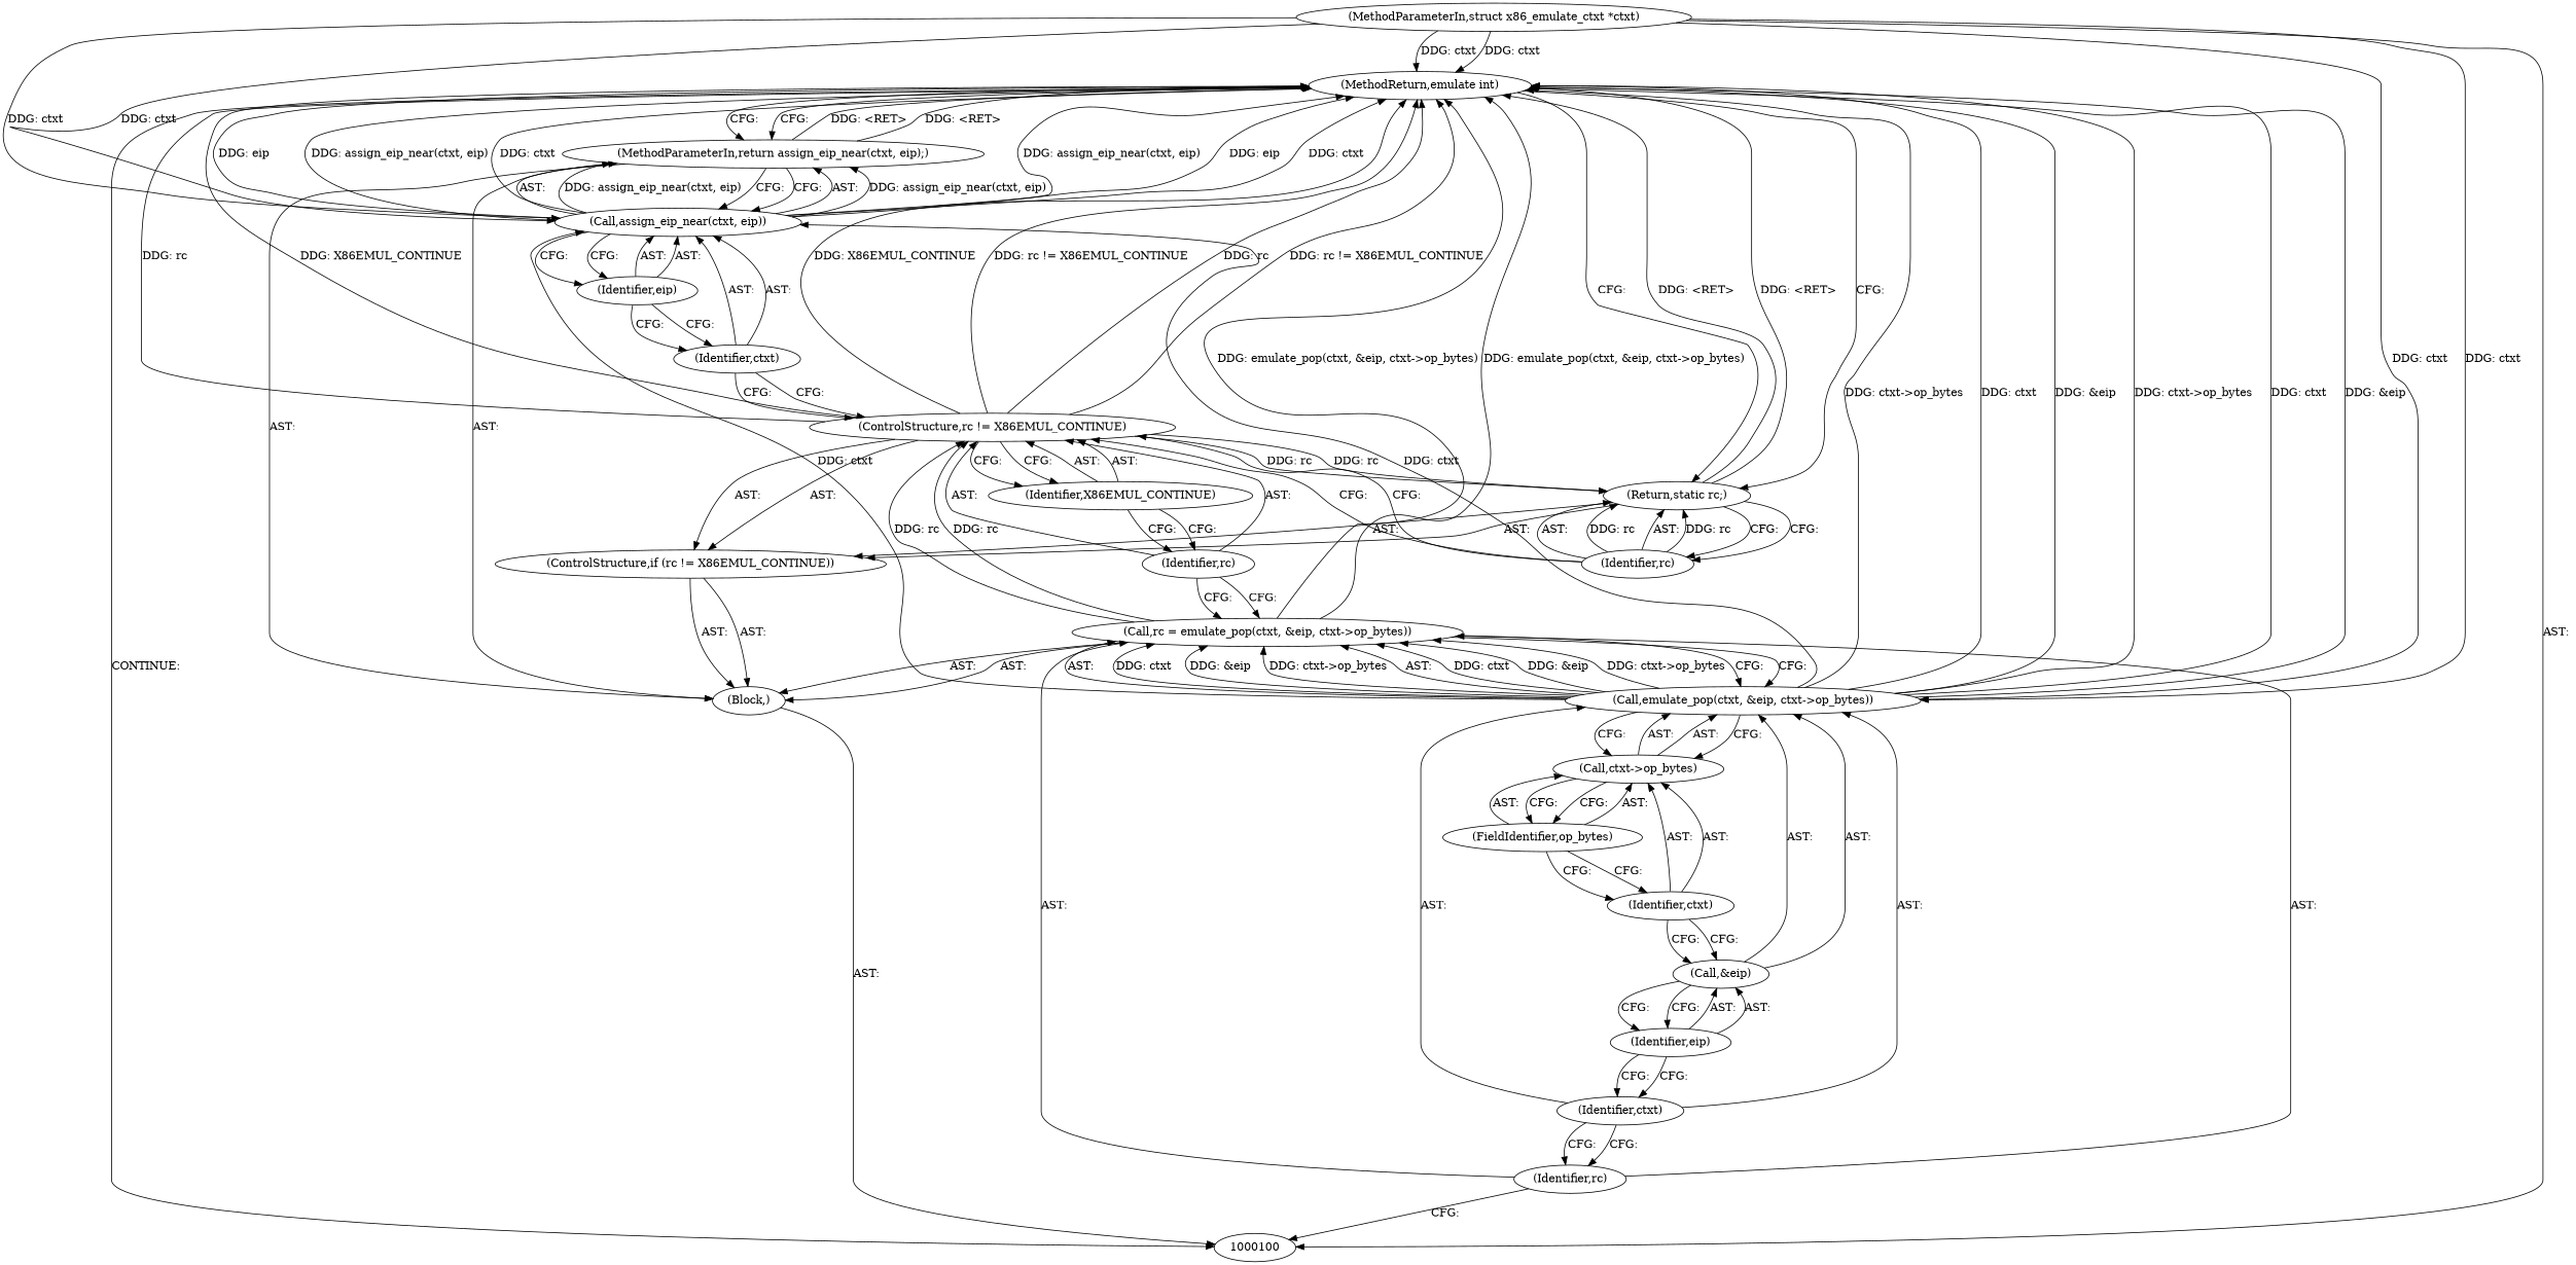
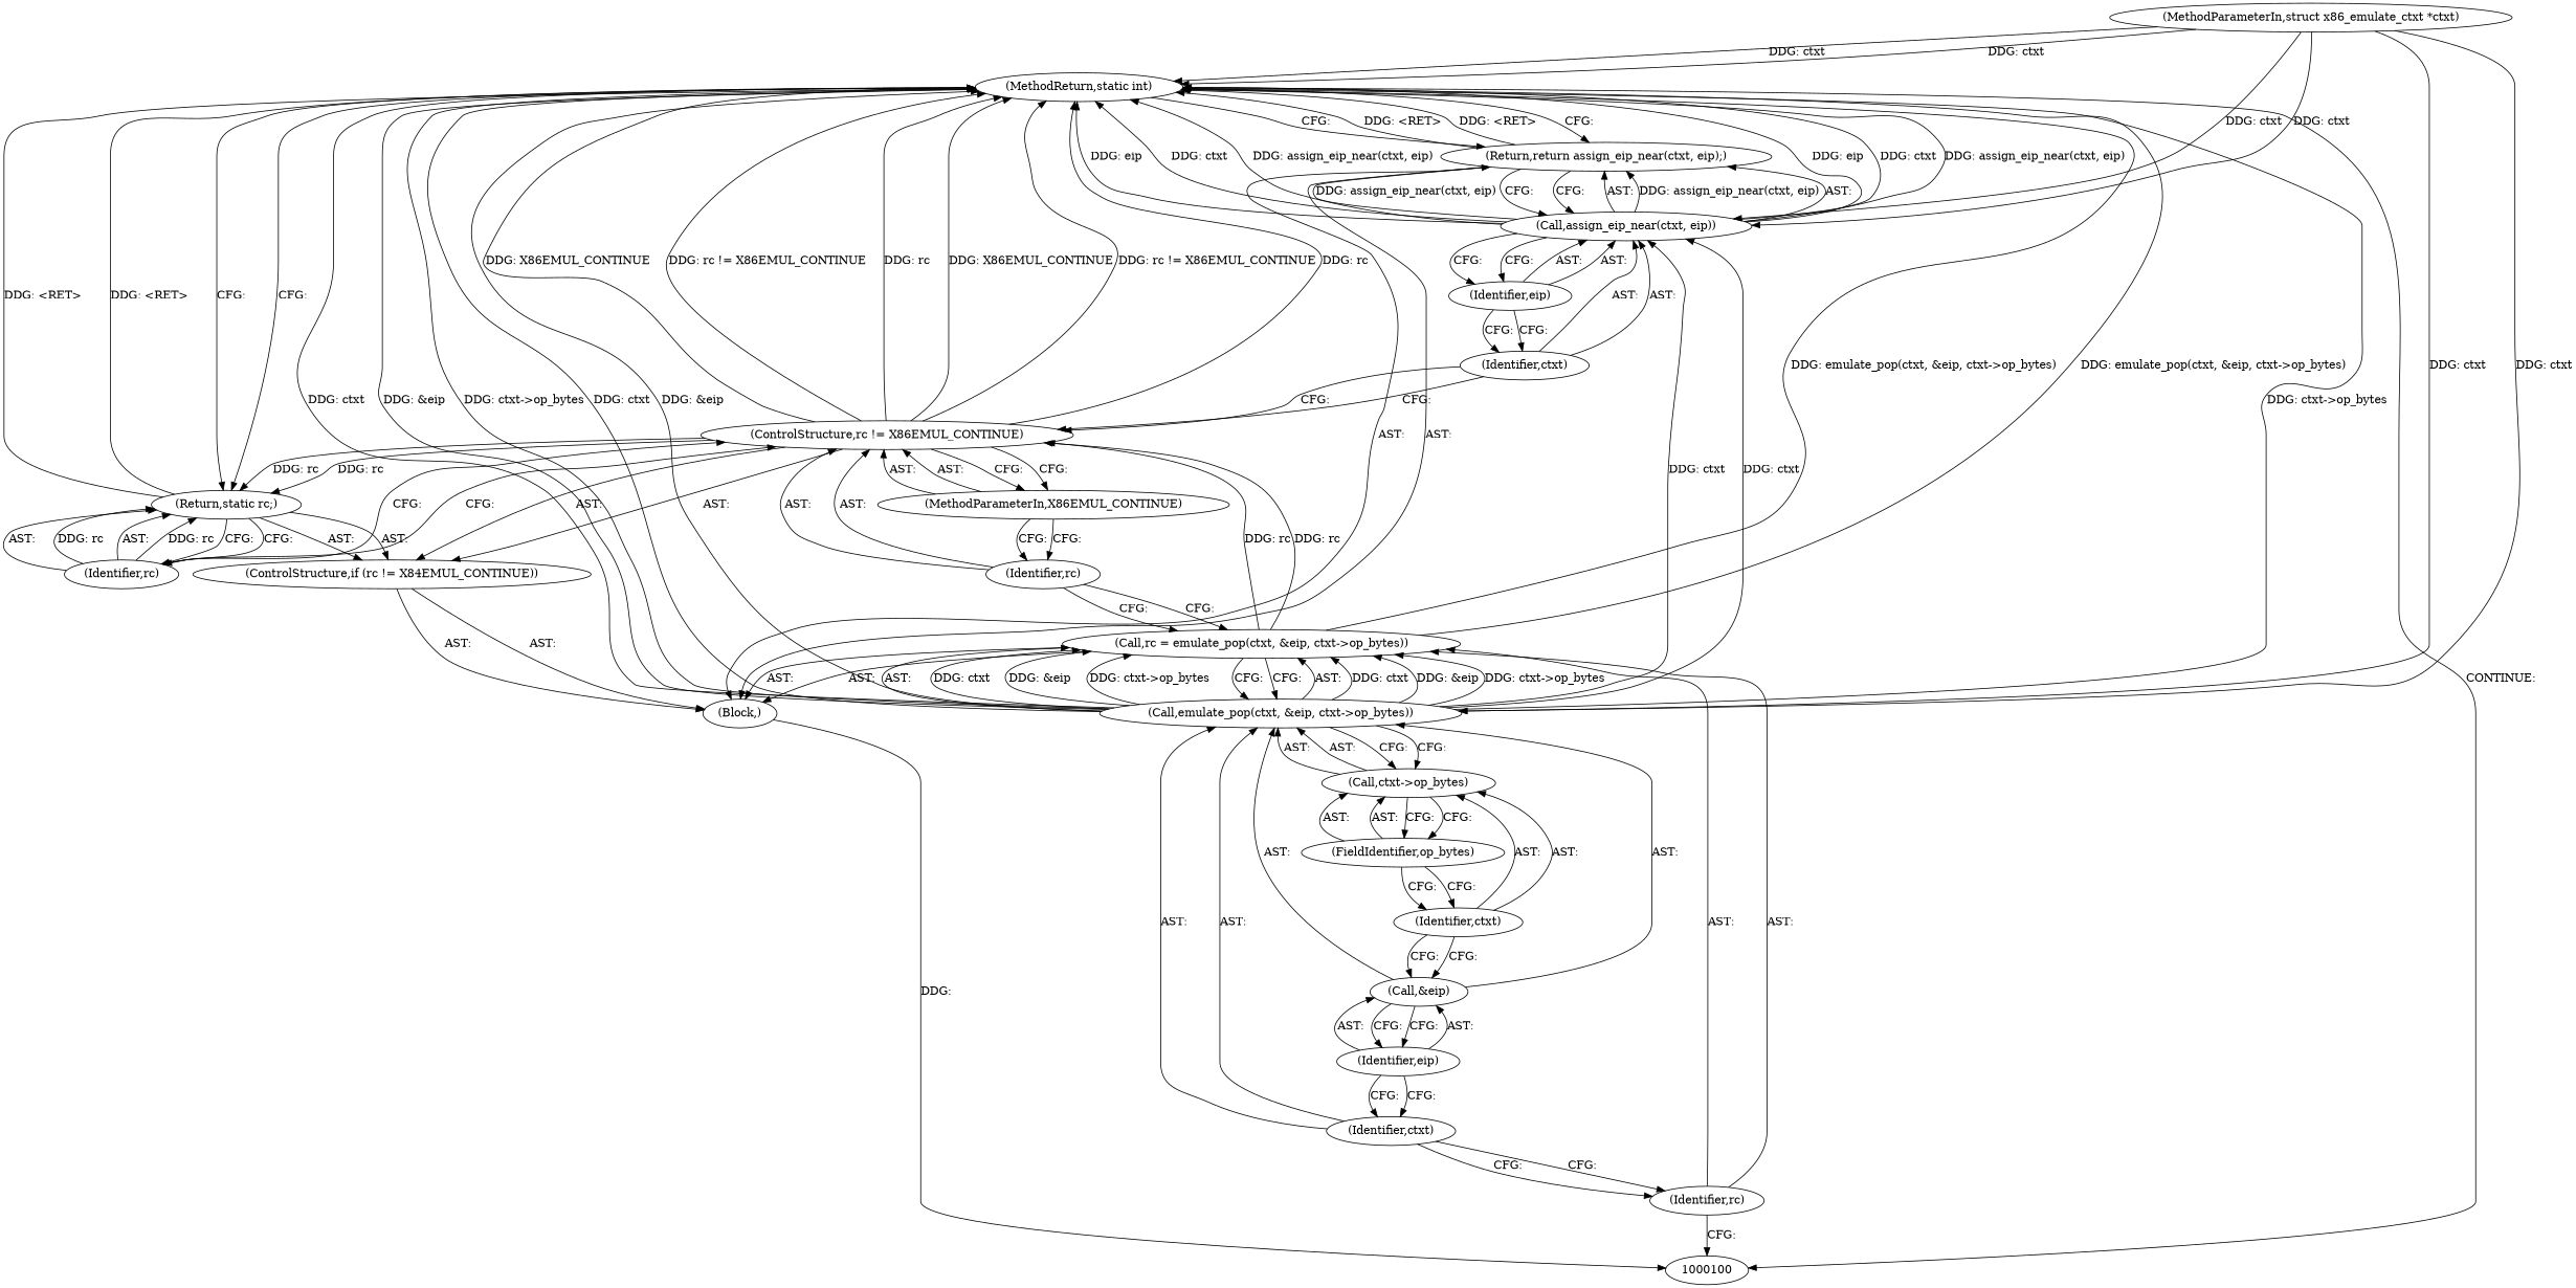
  digraph {
-   n1 [label="(MethodReturn,emulate int)"]
-   n2 [label="(MethodParameterIn,return assign_eip_near(ctxt, eip);)"]
+   n1 [label="(MethodReturn,static int)"]
+   n2 [label="(Return,return assign_eip_near(ctxt, eip);)"]
    n3 [label="(Return,static rc;)"]
    1000100
    n5 [label="(Call,assign_eip_near(ctxt, eip))"]
    n6 [label="(Block,)"]
-   n7 [label="(ControlStructure,if (rc != X86EMUL_CONTINUE))"]
+   n7 [label="(ControlStructure,if (rc != X84EMUL_CONTINUE))"]
    n8 [label="(Identifier,rc)"]
    n9 [label="(MethodParameterIn,struct x86_emulate_ctxt *ctxt)"]
    n10 [label="(Call,emulate_pop(ctxt, &eip, ctxt->op_bytes))"]
    n11 [label="(Identifier,eip)"]
    n12 [label="(Call,rc = emulate_pop(ctxt, &eip, ctxt->op_bytes))"]
    n13 [label="(Call,ctxt->op_bytes)"]
    n14 [label="(Identifier,ctxt)"]
    n15 [label="(ControlStructure,rc != X86EMUL_CONTINUE)"]
-   n16 [label="(Identifier,X86EMUL_CONTINUE)"]
+   n16 [label="(MethodParameterIn,X86EMUL_CONTINUE)"]
    n17 [label="(Identifier,rc)"]
    n18 [label="(Identifier,ctxt)"]
    n19 [label="(Call,&eip)"]
    n20 [label="(Identifier,eip)"]
    n21 [label="(FieldIdentifier,op_bytes)"]
    n22 [label="(Identifier,ctxt)"]
    n23 [label="(Identifier,rc)"]
    n1 -> n2 [label="CFG: "]
    n1 -> n2 [label="CFG: "]
    n1 -> n3 [label="CFG: "]
    n1 -> n3 [label="CFG: "]
    n1 -> 1000100 [label="CONTINUE: "]
    n2 -> n1 [label="DDG: <RET>"]
    n2 -> n1 [label="DDG: <RET>"]
    n2 -> n5 [label="CFG: "]
    n2 -> n5 [label="CFG: "]
    n2 -> n6 [label="AST: "]
    n2 -> n6 [label="AST: "]
    n3 -> n1 [label="DDG: <RET>"]
    n3 -> n1 [label="DDG: <RET>"]
    n3 -> n7 [label="AST: "]
    n3 -> n7 [label="AST: "]
    n3 -> n8 [label="CFG: "]
    n3 -> n8 [label="CFG: "]
    n5 -> n1 [label="DDG: eip"]
    n5 -> n1 [label="DDG: ctxt"]
    n5 -> n1 [label="DDG: assign_eip_near(ctxt, eip)"]
    n5 -> n1 [label="DDG: eip"]
    n5 -> n1 [label="DDG: ctxt"]
    n5 -> n1 [label="DDG: assign_eip_near(ctxt, eip)"]
    n5 -> n2 [label="AST: "]
    n5 -> n2 [label="DDG: assign_eip_near(ctxt, eip)"]
    n5 -> n2 [label="AST: "]
    n5 -> n2 [label="DDG: assign_eip_near(ctxt, eip)"]
    n5 -> n11 [label="CFG: "]
    n5 -> n11 [label="CFG: "]
-   n6 -> 1000100 [label="AST: "]
+   n6 -> 1000100 [label="DDG: "]
    n7 -> n6 [label="AST: "]
    n7 -> n6 [label="AST: "]
    n8 -> n3 [label="AST: "]
    n8 -> n3 [label="DDG: rc"]
    n8 -> n3 [label="AST: "]
    n8 -> n3 [label="DDG: rc"]
    n8 -> n15 [label="CFG: "]
    n8 -> n15 [label="CFG: "]
    n9 -> n1 [label="DDG: ctxt"]
    n9 -> n1 [label="DDG: ctxt"]
-   n9 -> 1000100 [label="AST: "]
    n9 -> n5 [label="DDG: ctxt"]
    n9 -> n5 [label="DDG: ctxt"]
    n9 -> n10 [label="DDG: ctxt"]
    n9 -> n10 [label="DDG: ctxt"]
    n10 -> n1 [label="DDG: ctxt"]
    n10 -> n1 [label="DDG: &eip"]
    n10 -> n1 [label="DDG: ctxt->op_bytes"]
    n10 -> n1 [label="DDG: ctxt"]
    n10 -> n1 [label="DDG: &eip"]
    n10 -> n1 [label="DDG: ctxt->op_bytes"]
    n10 -> n5 [label="DDG: ctxt"]
    n10 -> n5 [label="DDG: ctxt"]
    n10 -> n12 [label="AST: "]
    n10 -> n12 [label="DDG: ctxt"]
    n10 -> n12 [label="DDG: &eip"]
    n10 -> n12 [label="DDG: ctxt->op_bytes"]
    n10 -> n12 [label="AST: "]
    n10 -> n12 [label="DDG: ctxt"]
    n10 -> n12 [label="DDG: &eip"]
    n10 -> n12 [label="DDG: ctxt->op_bytes"]
    n10 -> n13 [label="CFG: "]
    n10 -> n13 [label="CFG: "]
    n11 -> n5 [label="AST: "]
    n11 -> n5 [label="AST: "]
    n11 -> n14 [label="CFG: "]
    n11 -> n14 [label="CFG: "]
    n12 -> n1 [label="DDG: emulate_pop(ctxt, &eip, ctxt->op_bytes)"]
    n12 -> n1 [label="DDG: emulate_pop(ctxt, &eip, ctxt->op_bytes)"]
    n12 -> n6 [label="AST: "]
    n12 -> n6 [label="AST: "]
    n12 -> n10 [label="CFG: "]
    n12 -> n10 [label="CFG: "]
    n12 -> n15 [label="DDG: rc"]
    n12 -> n15 [label="DDG: rc"]
    n13 -> n10 [label="AST: "]
    n13 -> n10 [label="AST: "]
    n13 -> n21 [label="CFG: "]
    n13 -> n21 [label="CFG: "]
    n14 -> n5 [label="AST: "]
    n14 -> n5 [label="AST: "]
    n14 -> n15 [label="CFG: "]
    n14 -> n15 [label="CFG: "]
    n15 -> n1 [label="DDG: X86EMUL_CONTINUE"]
    n15 -> n1 [label="DDG: rc != X86EMUL_CONTINUE"]
    n15 -> n1 [label="DDG: rc"]
    n15 -> n1 [label="DDG: X86EMUL_CONTINUE"]
    n15 -> n1 [label="DDG: rc != X86EMUL_CONTINUE"]
    n15 -> n1 [label="DDG: rc"]
    n15 -> n3 [label="DDG: rc"]
    n15 -> n3 [label="DDG: rc"]
    n15 -> n7 [label="AST: "]
    n15 -> n7 [label="AST: "]
    n15 -> n16 [label="CFG: "]
    n15 -> n16 [label="CFG: "]
    n16 -> n15 [label="AST: "]
    n16 -> n15 [label="AST: "]
    n16 -> n23 [label="CFG: "]
    n16 -> n23 [label="CFG: "]
    n17 -> 1000100 [label="CFG: "]
    n17 -> n12 [label="AST: "]
    n17 -> n12 [label="AST: "]
    n18 -> n10 [label="AST: "]
    n18 -> n10 [label="AST: "]
    n18 -> n17 [label="CFG: "]
    n18 -> n17 [label="CFG: "]
    n19 -> n10 [label="AST: "]
    n19 -> n10 [label="AST: "]
    n19 -> n20 [label="CFG: "]
    n19 -> n20 [label="CFG: "]
    n20 -> n18 [label="CFG: "]
    n20 -> n18 [label="CFG: "]
    n20 -> n19 [label="AST: "]
    n20 -> n19 [label="AST: "]
    n21 -> n13 [label="AST: "]
    n21 -> n13 [label="AST: "]
    n21 -> n22 [label="CFG: "]
    n21 -> n22 [label="CFG: "]
    n22 -> n13 [label="AST: "]
    n22 -> n13 [label="AST: "]
    n22 -> n19 [label="CFG: "]
    n22 -> n19 [label="CFG: "]
    n23 -> n12 [label="CFG: "]
    n23 -> n12 [label="CFG: "]
    n23 -> n15 [label="AST: "]
    n23 -> n15 [label="AST: "]
  }
